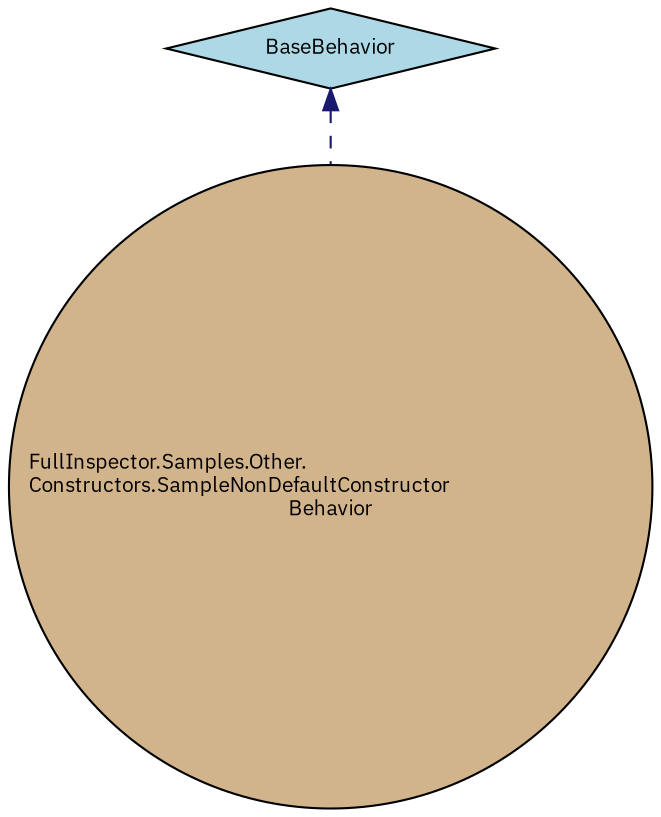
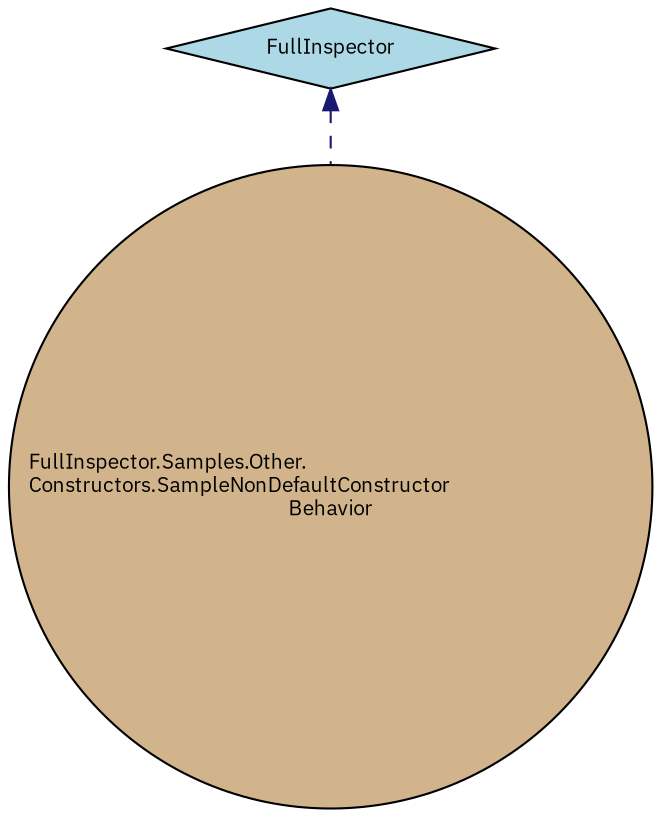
  digraph {
    fontname="IBM Plex Sans"
    node [color=black fontname="IBM Plex Sans" fontsize=10 style=filled]
    n1 [fillcolor=tan fontcolor=black height=0.2 label="FullInspector.Samples.Other.\lConstructors.SampleNonDefaultConstructor\lBehavior" shape=circle width=0.4]
-   n2 [fillcolor=lightblue height=0.2 label=BaseBehavior shape=diamond width=0.4]
+   n2 [fillcolor=lightblue height=0.2 label=FullInspector shape=diamond width=0.4]
    n2 -> n1 [color=midnightblue dir=back fontname="IBM Plex Sans" fontsize=10 labelfontname=Helvetica labelfontsize=10 style=dashed]
  }
